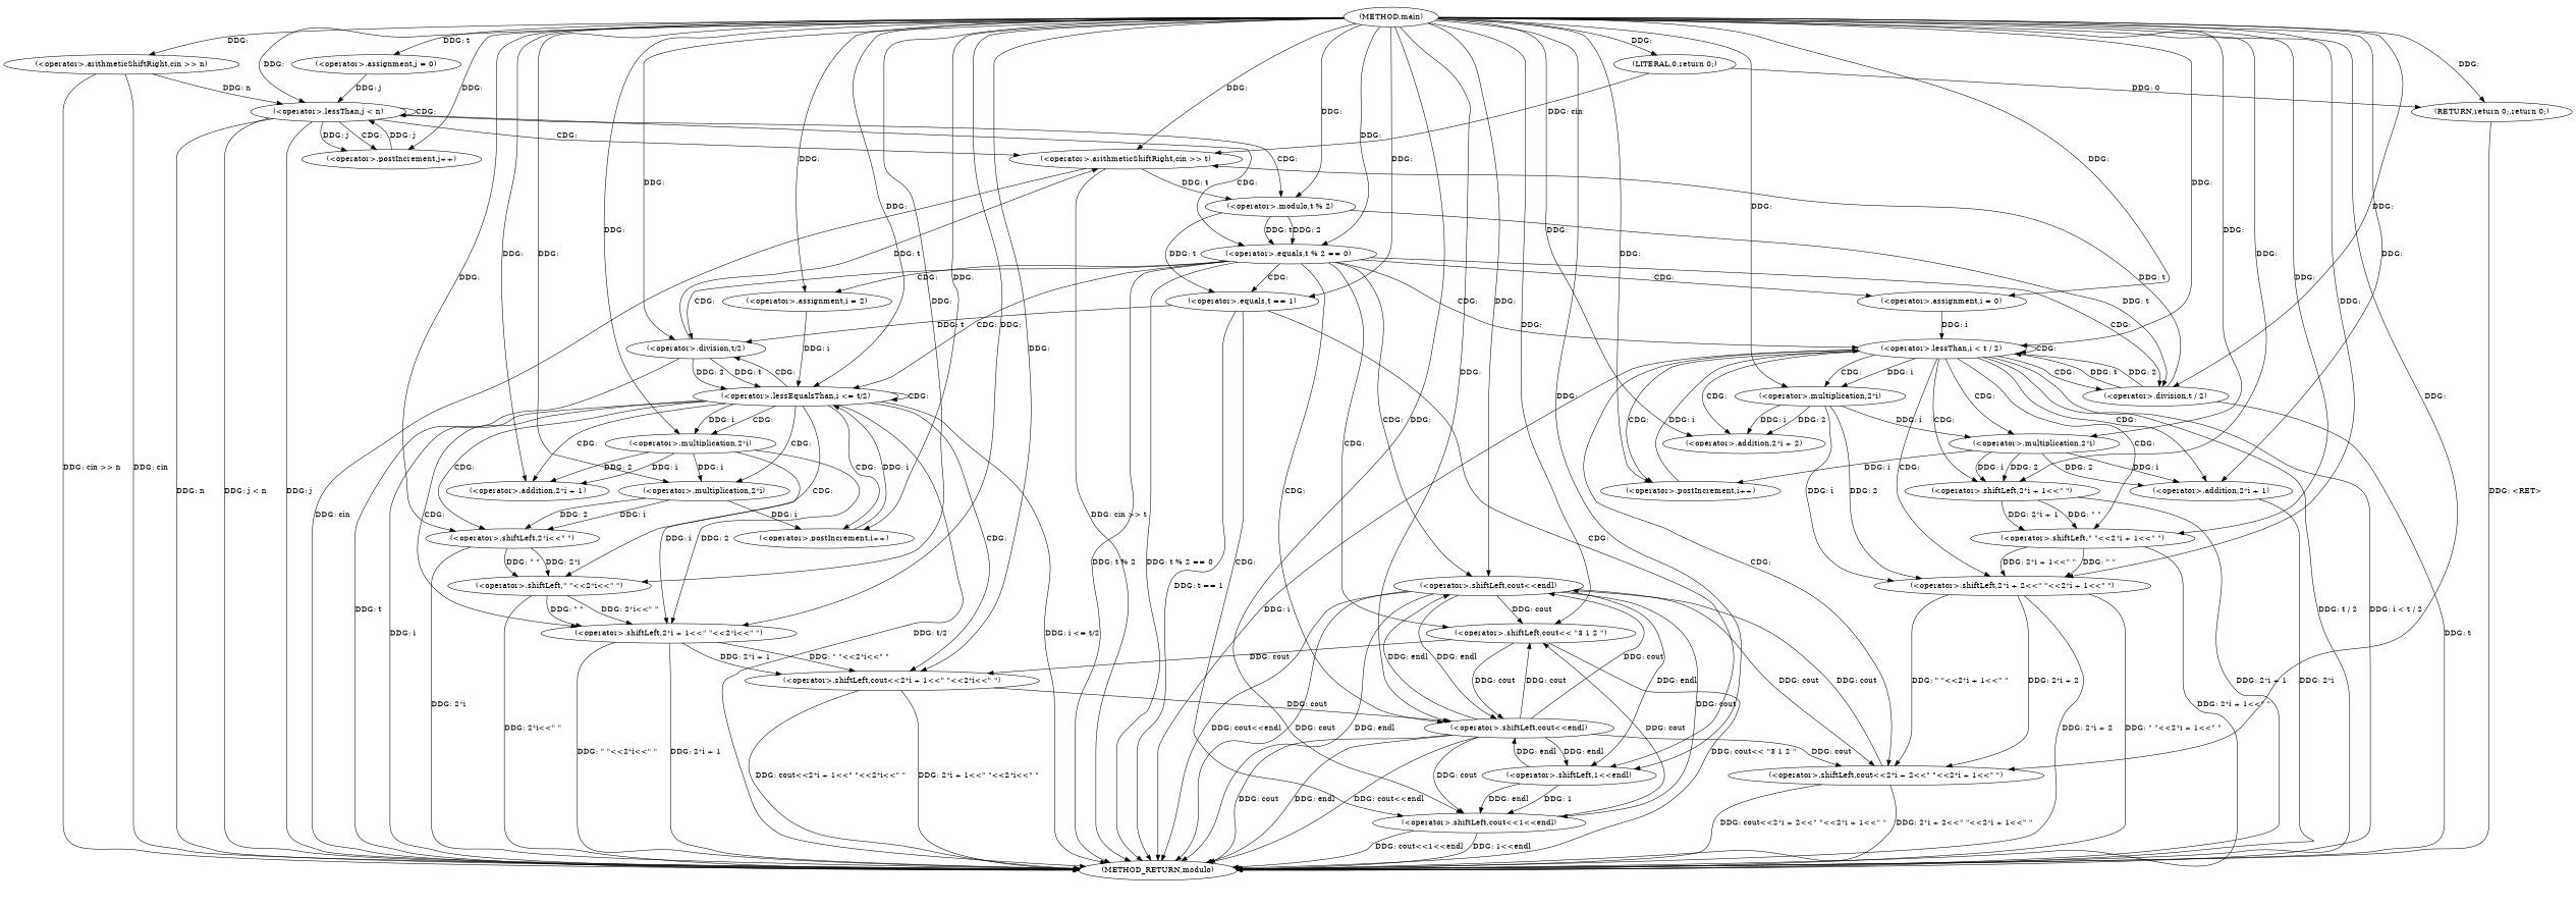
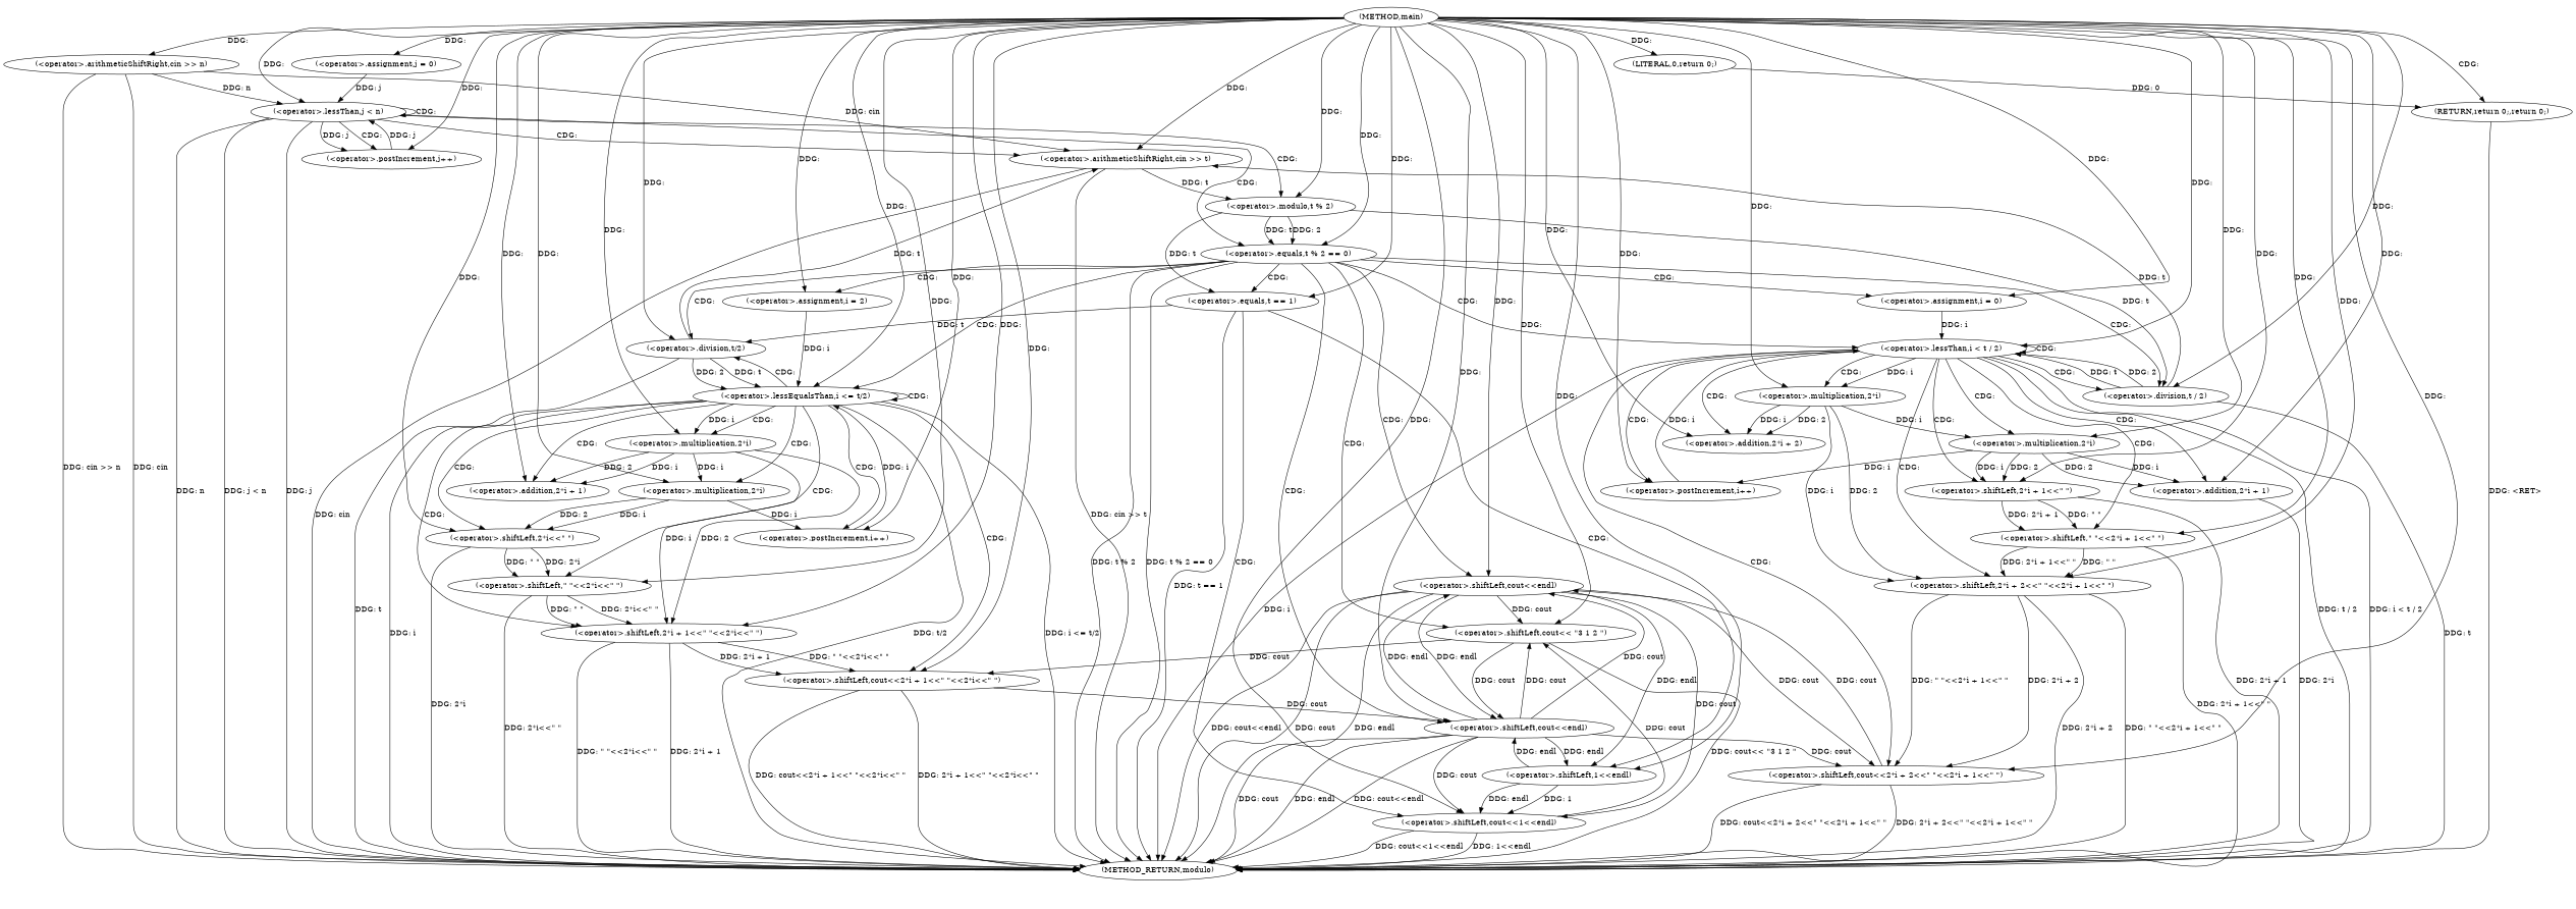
  digraph {
    n1 [label="(METHOD,main)"]
    n2 [label="(<operator>.arithmeticShiftRight,cin >> n)"]
    n3 [label="(RETURN,return 0;,return 0;)"]
    n4 [label="(<operator>.assignment,j = 0)"]
    n5 [label="(<operator>.lessThan,j < n)"]
    n6 [label="(<operator>.postIncrement,j++)"]
    n7 [label="(LITERAL,0,return 0;)"]
    n8 [label="(<operator>.arithmeticShiftRight,cin >> t)"]
    n9 [label="(<operator>.equals,t % 2 == 0)"]
    n10 [label="(<operator>.shiftLeft,cout<<endl)"]
    n11 [label="(<operator>.modulo,t % 2)"]
    n12 [label="(<operator>.assignment,i = 0)"]
    n13 [label="(<operator>.lessThan,i < t / 2)"]
    n14 [label="(<operator>.postIncrement,i++)"]
    n15 [label="(<operator>.shiftLeft,cout<< \"3 1 2 \")"]
    n16 [label="(<operator>.shiftLeft,cout<<endl)"]
    n17 [label="(<operator>.shiftLeft,cout<<2*i + 2<<\" \"<<2*i + 1<<\" \")"]
    n18 [label="(<operator>.equals,t == 1)"]
    n19 [label="(<operator>.assignment,i = 2)"]
    n20 [label="(<operator>.lessEqualsThan,i <= t/2)"]
    n21 [label="(<operator>.postIncrement,i++)"]
    n22 [label="(<operator>.division,t / 2)"]
    n23 [label="(<operator>.shiftLeft,cout<<1<<endl)"]
    n24 [label="(<operator>.shiftLeft,cout<<2*i + 1<<\" \"<<2*i<<\" \")"]
    n25 [label="(<operator>.shiftLeft,2*i + 2<<\" \"<<2*i + 1<<\" \")"]
    n26 [label="(<operator>.division,t/2)"]
    n27 [label="(<operator>.addition,2*i + 2)"]
    n28 [label="(<operator>.shiftLeft,\" \"<<2*i + 1<<\" \")"]
    n29 [label="(<operator>.shiftLeft,1<<endl)"]
    n30 [label="(<operator>.shiftLeft,2*i + 1<<\" \"<<2*i<<\" \")"]
    n31 [label="(<operator>.multiplication,2*i)"]
    n32 [label="(<operator>.shiftLeft,2*i + 1<<\" \")"]
    n33 [label="(<operator>.addition,2*i + 1)"]
    n34 [label="(<operator>.shiftLeft,\" \"<<2*i<<\" \")"]
    n35 [label="(<operator>.addition,2*i + 1)"]
    n36 [label="(<operator>.multiplication,2*i)"]
    n37 [label="(<operator>.shiftLeft,2*i<<\" \")"]
    n38 [label="(<operator>.multiplication,2*i)"]
    n39 [label="(<operator>.multiplication,2*i)"]
    n40 [label="(METHOD_RETURN,modulo)"]
    n1 -> n2 [label="DDG: "]
-   n1 -> n3 [label="DDG: "]
-   n1 -> n4 [label="DDG: t"]
+   n1 -> n3 [label="CDG: "]
+   n1 -> n4 [label="DDG: "]
    n1 -> n5 [label="DDG: "]
    n1 -> n6 [label="DDG: "]
    n1 -> n7 [label="DDG: "]
    n1 -> n8 [label="DDG: "]
    n1 -> n9 [label="DDG: "]
    n1 -> n10 [label="DDG: "]
    n1 -> n11 [label="DDG: "]
    n1 -> n12 [label="DDG: "]
    n1 -> n13 [label="DDG: "]
    n1 -> n14 [label="DDG: "]
    n1 -> n15 [label="DDG: "]
    n1 -> n16 [label="DDG: "]
    n1 -> n17 [label="DDG: "]
    n1 -> n18 [label="DDG: "]
    n1 -> n19 [label="DDG: "]
    n1 -> n20 [label="DDG: "]
    n1 -> n21 [label="DDG: "]
    n1 -> n22 [label="DDG: "]
    n1 -> n23 [label="DDG: "]
    n1 -> n24 [label="DDG: "]
    n1 -> n25 [label="DDG: "]
    n1 -> n26 [label="DDG: "]
    n1 -> n27 [label="DDG: "]
    n1 -> n28 [label="DDG: "]
    n1 -> n29 [label="DDG: "]
    n1 -> n30 [label="DDG: "]
    n1 -> n31 [label="DDG: "]
    n1 -> n32 [label="DDG: "]
    n1 -> n33 [label="DDG: "]
    n1 -> n34 [label="DDG: "]
    n1 -> n35 [label="DDG: "]
    n1 -> n36 [label="DDG: "]
    n1 -> n37 [label="DDG: "]
    n1 -> n38 [label="DDG: "]
    n1 -> n39 [label="DDG: "]
    n2 -> n5 [label="DDG: n"]
-   n7 -> n8 [label="DDG: cin"]
+   n2 -> n8 [label="DDG: cin"]
    n2 -> n40 [label="DDG: cin"]
    n2 -> n40 [label="DDG: cin >> n"]
    n3 -> n40 [label="DDG: <RET>"]
    n4 -> n5 [label="DDG: j"]
    n5 -> n5 [label="CDG: "]
    n5 -> n6 [label="DDG: j"]
    n5 -> n6 [label="CDG: "]
    n5 -> n8 [label="CDG: "]
    n5 -> n9 [label="CDG: "]
    n5 -> n11 [label="CDG: "]
    n5 -> n40 [label="DDG: j"]
    n5 -> n40 [label="DDG: n"]
    n5 -> n40 [label="DDG: j < n"]
    n6 -> n5 [label="DDG: j"]
    n7 -> n3 [label="DDG: 0"]
    n8 -> n11 [label="DDG: t"]
    n8 -> n40 [label="DDG: cin"]
    n8 -> n40 [label="DDG: cin >> t"]
    n9 -> n10 [label="CDG: "]
    n9 -> n12 [label="CDG: "]
    n9 -> n13 [label="CDG: "]
    n9 -> n15 [label="CDG: "]
    n9 -> n16 [label="CDG: "]
    n9 -> n18 [label="CDG: "]
    n9 -> n19 [label="CDG: "]
    n9 -> n20 [label="CDG: "]
    n9 -> n22 [label="CDG: "]
    n9 -> n26 [label="CDG: "]
    n9 -> n40 [label="DDG: t % 2"]
    n9 -> n40 [label="DDG: t % 2 == 0"]
    n10 -> n15 [label="DDG: cout"]
    n10 -> n16 [label="DDG: endl"]
    n10 -> n17 [label="DDG: cout"]
    n10 -> n23 [label="DDG: cout"]
    n10 -> n29 [label="DDG: endl"]
    n10 -> n40 [label="DDG: cout"]
    n10 -> n40 [label="DDG: endl"]
    n10 -> n40 [label="DDG: cout<<endl"]
    n11 -> n9 [label="DDG: t"]
    n11 -> n9 [label="DDG: 2"]
    n11 -> n18 [label="DDG: t"]
    n11 -> n22 [label="DDG: t"]
    n12 -> n13 [label="DDG: i"]
    n13 -> n13 [label="CDG: "]
    n13 -> n14 [label="CDG: "]
    n13 -> n17 [label="CDG: "]
    n13 -> n22 [label="CDG: "]
    n13 -> n25 [label="CDG: "]
    n13 -> n27 [label="CDG: "]
    n13 -> n28 [label="CDG: "]
    n13 -> n31 [label="DDG: i"]
    n13 -> n31 [label="CDG: "]
    n13 -> n32 [label="CDG: "]
    n13 -> n35 [label="CDG: "]
    n13 -> n38 [label="CDG: "]
    n13 -> n40 [label="DDG: i"]
    n13 -> n40 [label="DDG: t / 2"]
    n13 -> n40 [label="DDG: i < t / 2"]
    n14 -> n13 [label="DDG: i"]
    n15 -> n16 [label="DDG: cout"]
    n15 -> n24 [label="DDG: cout"]
    n15 -> n40 [label="DDG: cout<< \"3 1 2 \""]
    n16 -> n10 [label="DDG: cout"]
    n16 -> n10 [label="DDG: endl"]
    n16 -> n15 [label="DDG: cout"]
    n16 -> n17 [label="DDG: cout"]
    n16 -> n23 [label="DDG: cout"]
    n16 -> n29 [label="DDG: endl"]
    n16 -> n40 [label="DDG: cout"]
    n16 -> n40 [label="DDG: endl"]
    n16 -> n40 [label="DDG: cout<<endl"]
    n17 -> n10 [label="DDG: cout"]
    n17 -> n40 [label="DDG: 2*i + 2<<\" \"<<2*i + 1<<\" \""]
    n17 -> n40 [label="DDG: cout<<2*i + 2<<\" \"<<2*i + 1<<\" \""]
    n18 -> n23 [label="CDG: "]
    n18 -> n26 [label="DDG: t"]
    n18 -> n29 [label="CDG: "]
    n18 -> n40 [label="DDG: t == 1"]
    n19 -> n20 [label="DDG: i"]
    n20 -> n20 [label="CDG: "]
    n20 -> n21 [label="CDG: "]
    n20 -> n24 [label="CDG: "]
    n20 -> n26 [label="CDG: "]
    n20 -> n30 [label="CDG: "]
    n20 -> n33 [label="CDG: "]
    n20 -> n34 [label="CDG: "]
    n20 -> n36 [label="DDG: i"]
    n20 -> n36 [label="CDG: "]
    n20 -> n37 [label="CDG: "]
    n20 -> n39 [label="CDG: "]
    n20 -> n40 [label="DDG: i"]
    n20 -> n40 [label="DDG: t/2"]
    n20 -> n40 [label="DDG: i <= t/2"]
    n21 -> n20 [label="DDG: i"]
    n22 -> n8 [label="DDG: t"]
    n22 -> n13 [label="DDG: t"]
    n22 -> n13 [label="DDG: 2"]
    n22 -> n40 [label="DDG: t"]
    n23 -> n15 [label="DDG: cout"]
    n23 -> n40 [label="DDG: 1<<endl"]
    n23 -> n40 [label="DDG: cout<<1<<endl"]
    n24 -> n16 [label="DDG: cout"]
    n24 -> n40 [label="DDG: 2*i + 1<<\" \"<<2*i<<\" \""]
    n24 -> n40 [label="DDG: cout<<2*i + 1<<\" \"<<2*i<<\" \""]
    n25 -> n17 [label="DDG: 2*i + 2"]
    n25 -> n17 [label="DDG: \" \"<<2*i + 1<<\" \""]
    n25 -> n40 [label="DDG: 2*i + 2"]
    n25 -> n40 [label="DDG: \" \"<<2*i + 1<<\" \""]
    n26 -> n8 [label="DDG: t"]
    n26 -> n20 [label="DDG: 2"]
    n26 -> n20 [label="DDG: t"]
    n26 -> n40 [label="DDG: t"]
    n28 -> n25 [label="DDG: \" \""]
    n28 -> n25 [label="DDG: 2*i + 1<<\" \""]
    n28 -> n40 [label="DDG: 2*i + 1<<\" \""]
    n29 -> n16 [label="DDG: endl"]
    n29 -> n23 [label="DDG: 1"]
    n29 -> n23 [label="DDG: endl"]
    n30 -> n24 [label="DDG: \" \"<<2*i<<\" \""]
    n30 -> n24 [label="DDG: 2*i + 1"]
    n30 -> n40 [label="DDG: 2*i + 1"]
    n30 -> n40 [label="DDG: \" \"<<2*i<<\" \""]
    n31 -> n25 [label="DDG: i"]
    n31 -> n25 [label="DDG: 2"]
    n31 -> n27 [label="DDG: i"]
    n31 -> n27 [label="DDG: 2"]
    n31 -> n38 [label="DDG: i"]
    n32 -> n28 [label="DDG: 2*i + 1"]
    n32 -> n28 [label="DDG: \" \""]
    n32 -> n40 [label="DDG: 2*i + 1"]
    n34 -> n30 [label="DDG: 2*i<<\" \""]
    n34 -> n30 [label="DDG: \" \""]
    n34 -> n40 [label="DDG: 2*i<<\" \""]
    n35 -> n40 [label="DDG: 2*i"]
    n36 -> n30 [label="DDG: 2"]
    n36 -> n30 [label="DDG: i"]
    n36 -> n33 [label="DDG: 2"]
    n36 -> n33 [label="DDG: i"]
    n36 -> n39 [label="DDG: i"]
    n37 -> n34 [label="DDG: 2*i"]
    n37 -> n34 [label="DDG: \" \""]
    n37 -> n40 [label="DDG: 2*i"]
    n38 -> n14 [label="DDG: i"]
    n38 -> n32 [label="DDG: 2"]
    n38 -> n32 [label="DDG: i"]
    n38 -> n35 [label="DDG: 2"]
    n38 -> n35 [label="DDG: i"]
    n39 -> n21 [label="DDG: i"]
    n39 -> n37 [label="DDG: 2"]
    n39 -> n37 [label="DDG: i"]
  }
